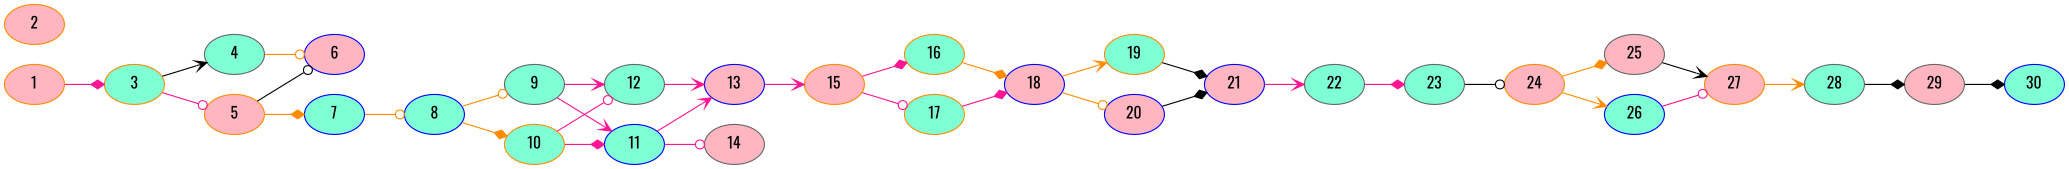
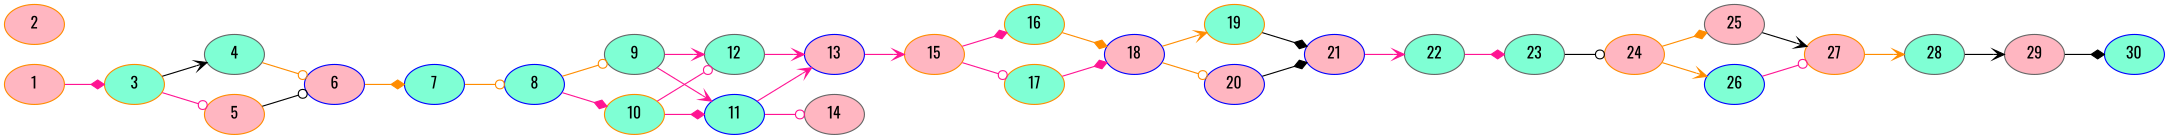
  digraph {
    fontname=Oswald
    rankdir=LR
    node [alpha=0.01 color=darkorange fillcolor=aquamarine fontname=Oswald style=filled]
    edge [arrowhead=diamond color=deeppink fontname=Oswald]
    1 [alpha=0.13 expect_size=44921856 fillcolor=lightpink]
    3 [alpha=0.13 expect_size=17143808]
    4 [alpha=0.19 color=gray40 expect_size=37110784]
    5 [expect_size=24552448 fillcolor=lightpink]
    6 [alpha=0.00 color=blue expect_size=26283008 fillcolor=lightpink]
    2 [alpha=0.17 expect_size=31055872 fillcolor=lightpink]
    7 [alpha=0.13 color=blue expect_size=16319488]
    8 [alpha=0.17 color=blue expect_size=20602880]
    9 [color=gray40 expect_size=25232384]
    10 [alpha=0.06 expect_size=9979904]
    11 [alpha=0.09 color=blue expect_size=39481344]
    12 [alpha=0.18 color=gray40 expect_size=22175744]
    13 [alpha=0.12 color=blue expect_size=15336448 fillcolor=lightpink]
    14 [alpha=0.18 color=gray40 expect_size=45597696 fillcolor=lightpink]
    15 [alpha=0.12 expect_size=42331136 fillcolor=lightpink]
    16 [expect_size=44107776]
    17 [alpha=0.16 expect_size=44450816]
    18 [alpha=0.10 color=blue expect_size=28993536 fillcolor=lightpink]
    19 [alpha=0.11 expect_size=21508096]
    20 [color=blue expect_size=23915520 fillcolor=lightpink]
    21 [alpha=0.08 color=blue expect_size=36946944 fillcolor=lightpink]
    22 [alpha=0.05 color=gray40 expect_size=11471872]
    23 [alpha=0.08 color=gray40 expect_size=6979584]
    24 [alpha=0.04 expect_size=34762752 fillcolor=lightpink]
    25 [alpha=0.08 color=gray40 expect_size=29765632 fillcolor=lightpink]
    26 [color=blue expect_size=10607616]
    27 [alpha=0.19 expect_size=13366272 fillcolor=lightpink]
    28 [alpha=0.03 color=gray40 expect_size=51491840]
    29 [alpha=0.16 color=gray40 expect_size=28218368 fillcolor=lightpink]
    30 [alpha=0.11 color=blue expect_size=7726080]
    1 -> 3
    3 -> 4 [arrowhead=vee color=black]
    3 -> 5 [arrowhead=odot]
    4 -> 6 [arrowhead=odot color=darkorange]
    5 -> 6 [arrowhead=odot color=black]
-   5 -> 7 [color=darkorange]
+   6 -> 7 [color=darkorange]
    7 -> 8 [arrowhead=odot color=darkorange]
    8 -> 9 [arrowhead=odot color=darkorange]
-   8 -> 10 [color=darkorange]
+   8 -> 10
    9 -> 11 [arrowhead=vee]
    9 -> 12 [arrowhead=vee]
    10 -> 11
    10 -> 12 [arrowhead=odot]
    11 -> 13 [arrowhead=vee]
    11 -> 14 [arrowhead=odot]
    12 -> 13 [arrowhead=vee]
    13 -> 15 [arrowhead=vee]
    15 -> 16
    15 -> 17 [arrowhead=odot]
    16 -> 18 [color=darkorange]
    17 -> 18
    18 -> 19 [arrowhead=vee color=darkorange]
    18 -> 20 [arrowhead=odot color=darkorange]
    19 -> 21 [color=black]
    20 -> 21 [color=black]
    21 -> 22 [arrowhead=vee]
    22 -> 23
    23 -> 24 [arrowhead=odot color=black]
    24 -> 25 [color=darkorange]
    24 -> 26 [arrowhead=vee color=darkorange]
    25 -> 27 [arrowhead=vee color=black]
    26 -> 27 [arrowhead=odot]
    27 -> 28 [arrowhead=vee color=darkorange]
-   28 -> 29 [color=black]
+   28 -> 29 [arrowhead=vee color=black]
    29 -> 30 [color=black]
  }
